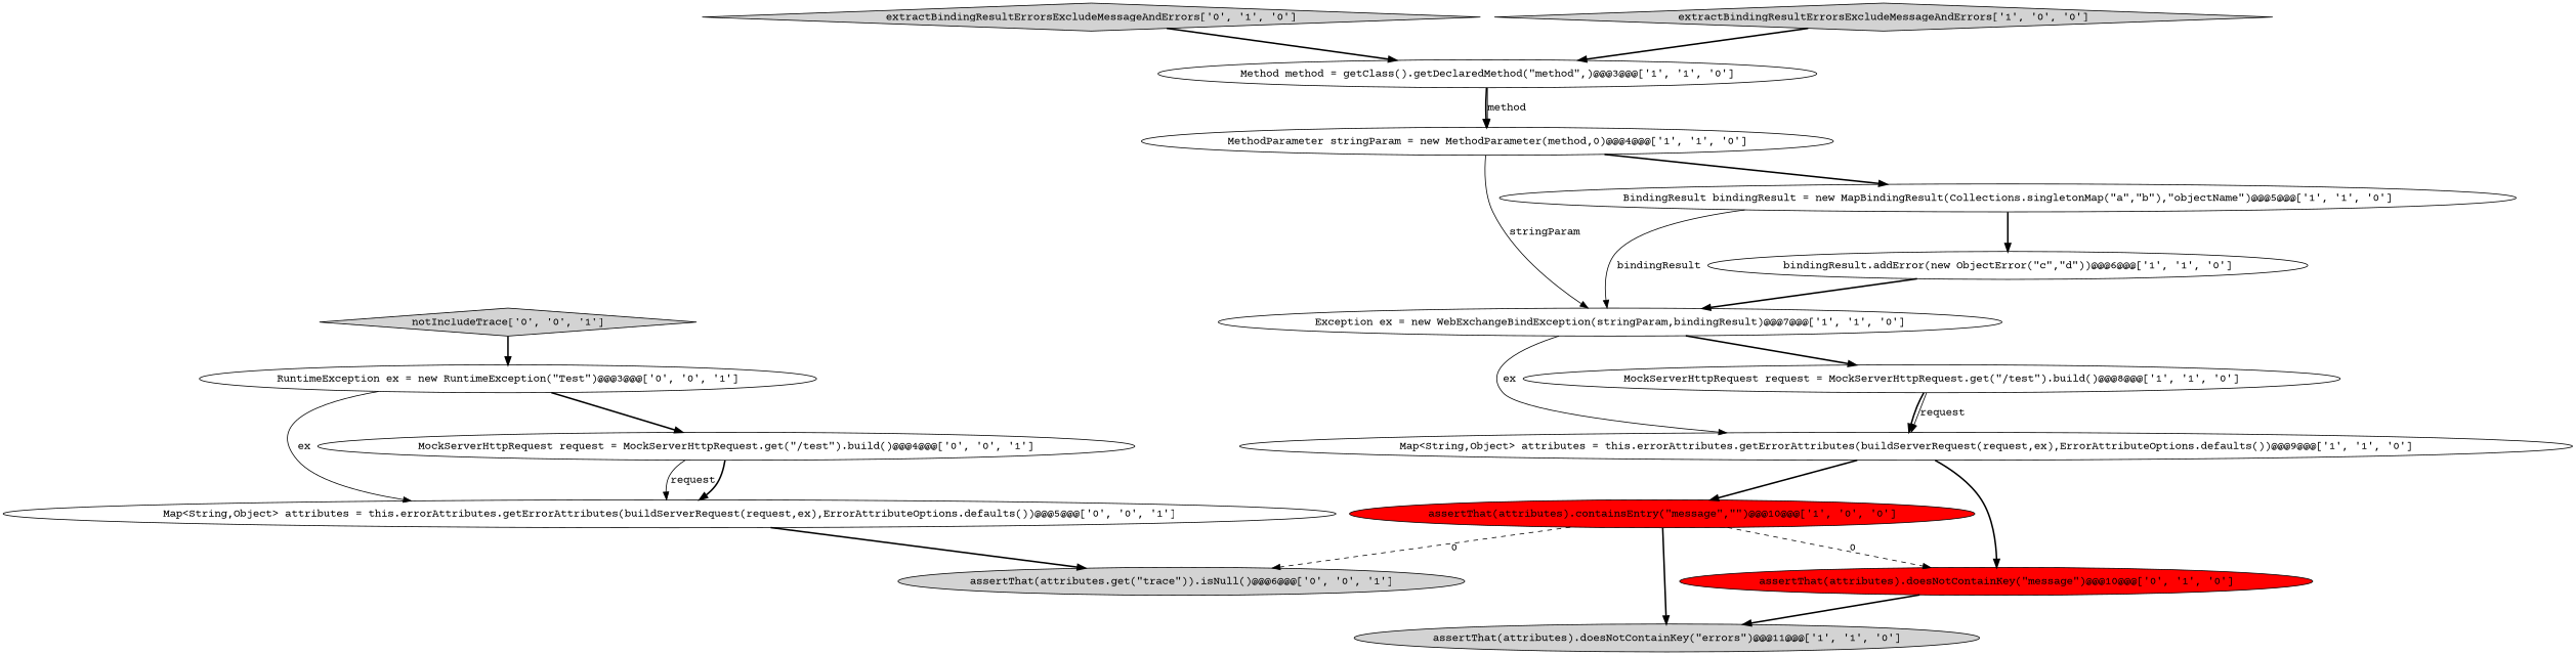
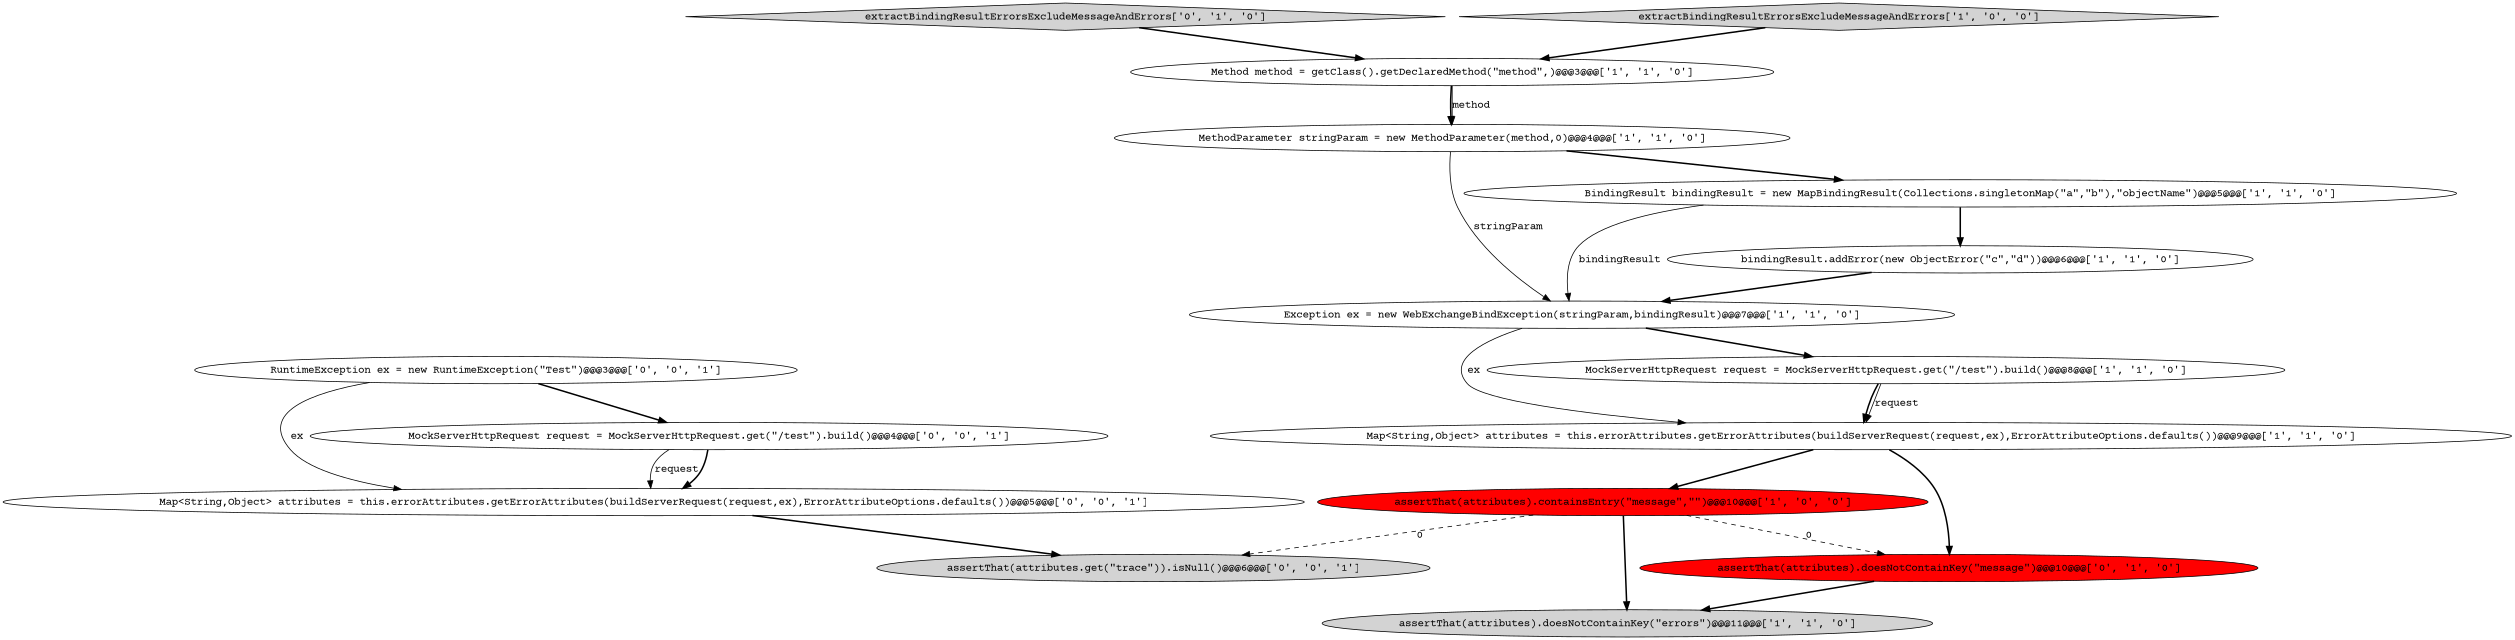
  digraph {
    fontname="Courier Prime"
    node [fillcolor=white shape=ellipse style=filled fontname="Courier Prime"]
    edge [style=bold fontname="Courier Prime"]
    n1 [label="Map<String,Object> attributes = this.errorAttributes.getErrorAttributes(buildServerRequest(request,ex),ErrorAttributeOptions.defaults())@@@9@@@['1', '1', '0']"]
    n2 [fillcolor=red label="assertThat(attributes).containsEntry(\"message\",\"\")@@@10@@@['1', '0', '0']"]
    n3 [fillcolor=red label="assertThat(attributes).doesNotContainKey(\"message\")@@@10@@@['0', '1', '0']"]
    n4 [fillcolor=lightgray label="extractBindingResultErrorsExcludeMessageAndErrors['0', '1', '0']" shape=diamond]
    n5 [label="Method method = getClass().getDeclaredMethod(\"method\",)@@@3@@@['1', '1', '0']"]
    n6 [label="MethodParameter stringParam = new MethodParameter(method,0)@@@4@@@['1', '1', '0']"]
    n7 [label="Map<String,Object> attributes = this.errorAttributes.getErrorAttributes(buildServerRequest(request,ex),ErrorAttributeOptions.defaults())@@@5@@@['0', '0', '1']"]
    n8 [fillcolor=lightgray label="assertThat(attributes.get(\"trace\")).isNull()@@@6@@@['0', '0', '1']"]
    n9 [label="bindingResult.addError(new ObjectError(\"c\",\"d\"))@@@6@@@['1', '1', '0']"]
    n10 [label="Exception ex = new WebExchangeBindException(stringParam,bindingResult)@@@7@@@['1', '1', '0']"]
    n11 [label="BindingResult bindingResult = new MapBindingResult(Collections.singletonMap(\"a\",\"b\"),\"objectName\")@@@5@@@['1', '1', '0']"]
    n12 [fillcolor=lightgray label="extractBindingResultErrorsExcludeMessageAndErrors['1', '0', '0']" shape=diamond]
    n13 [label="MockServerHttpRequest request = MockServerHttpRequest.get(\"/test\").build()@@@8@@@['1', '1', '0']"]
    n14 [fillcolor=lightgray label="assertThat(attributes).doesNotContainKey(\"errors\")@@@11@@@['1', '1', '0']"]
    n15 [label="MockServerHttpRequest request = MockServerHttpRequest.get(\"/test\").build()@@@4@@@['0', '0', '1']"]
-   n16 [fillcolor=lightgray label="notIncludeTrace['0', '0', '1']" shape=diamond]
    n17 [label="RuntimeException ex = new RuntimeException(\"Test\")@@@3@@@['0', '0', '1']"]
    n1 -> n2
    n1 -> n3
    n2 -> n3 [label=0 style=dashed]
    n2 -> n8 [label=0 style=dashed]
    n2 -> n14
    n3 -> n14
    n4 -> n5
    n5 -> n6
    n5 -> n6 [label=method style=solid]
    n6 -> n10 [label=stringParam style=solid]
    n6 -> n11
    n7 -> n8
    n9 -> n10
    n10 -> n1 [label=ex style=solid]
    n10 -> n13
    n11 -> n9
    n11 -> n10 [label=bindingResult style=solid]
    n12 -> n5
    n13 -> n1
    n13 -> n1 [label=request style=solid]
    n15 -> n7 [label=request style=solid]
    n15 -> n7
-   n16 -> n17
    n17 -> n7 [label=ex style=solid]
    n17 -> n15
  }
